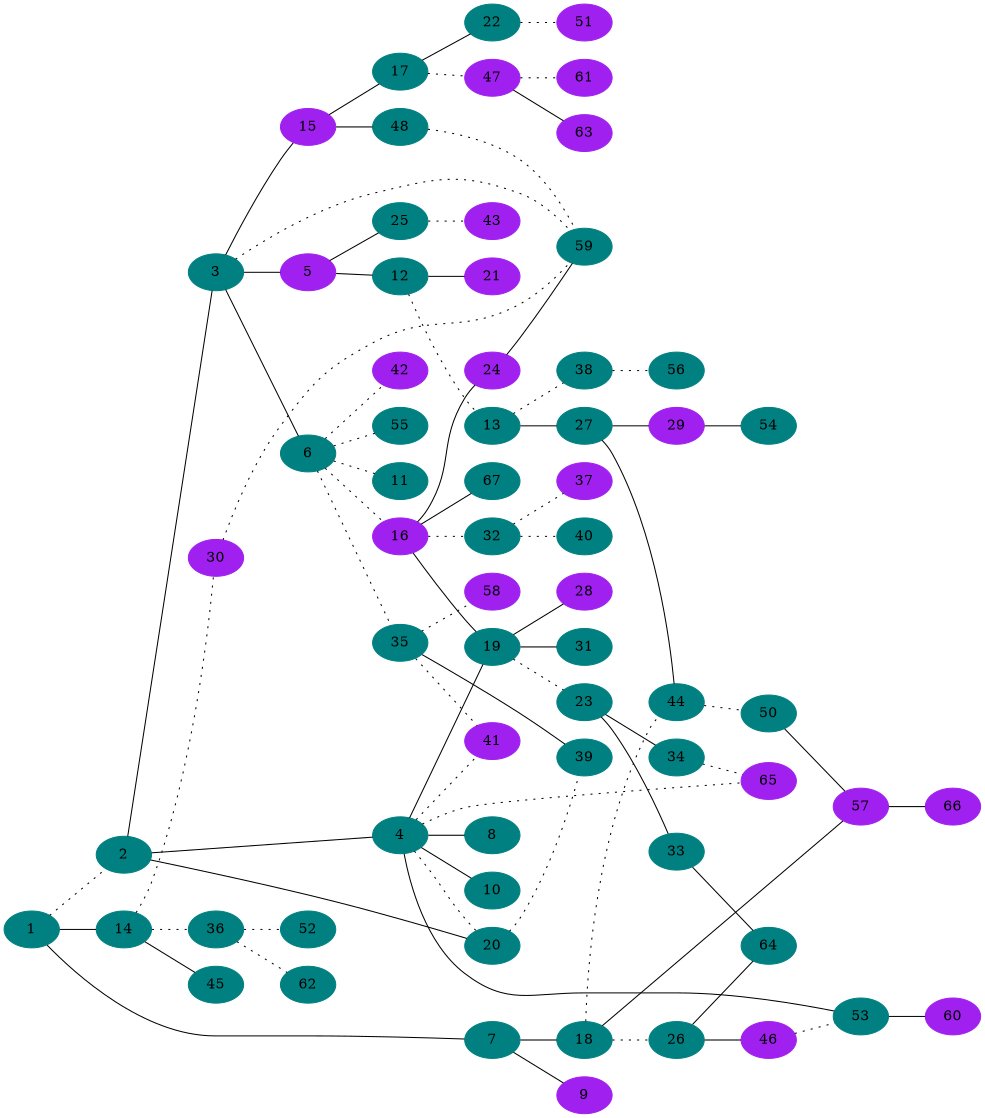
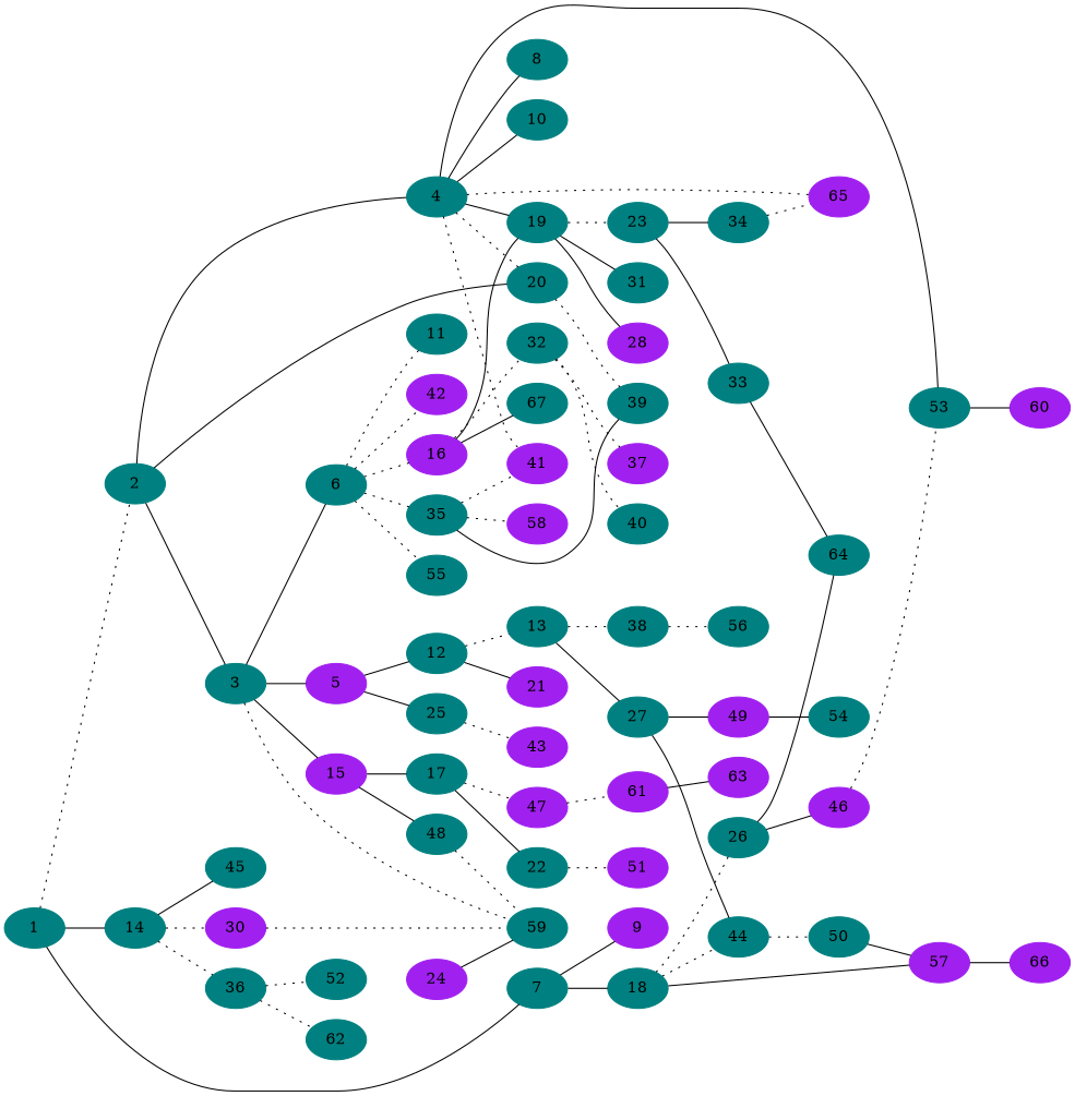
  graph {
    rankdir=LR
    node [color=teal style=filled]
    edge [style=solid]
    1
    2
    7
    14
    3
    4
    20
    9 [color=purple]
    18
    30 [color=purple]
    36
    45
    5 [color=purple]
    6
    15 [color=purple]
    59
    8
    10
    19
    41 [color=purple]
    53
    65 [color=purple]
    39
    12
    25
    11
    16 [color=purple]
    35
    42 [color=purple]
    55
    17
    48
    23
    28 [color=purple]
    31
    60 [color=purple]
    13
    21 [color=purple]
    43 [color=purple]
    24 [color=purple]
    32
    67
    58 [color=purple]
    26
    44
    57 [color=purple]
    27
    38
-   29 [color=purple]
+   29 [color=purple label=49]
    56
    52
    62
    22
    47 [color=purple]
    37 [color=purple]
    40
    51 [color=purple]
    61 [color=purple]
    46 [color=purple]
    64
    50
    66 [color=purple]
    33
    34
    54
    63 [color=purple]
    1 -- 2 [style=dotted]
    1 -- 7
    1 -- 14
    2 -- 3
    2 -- 4
    2 -- 20
    7 -- 9
    7 -- 18
    14 -- 30 [style=dotted]
    14 -- 36 [style=dotted]
    14 -- 45
    3 -- 5
    3 -- 6
    3 -- 15
    3 -- 59 [style=dotted]
    4 -- 20 [style=dotted]
    4 -- 8
    4 -- 10
    4 -- 19
    4 -- 41 [style=dotted]
    4 -- 53
    4 -- 65 [style=dotted]
    20 -- 39 [style=dotted]
    18 -- 26 [style=dotted]
    18 -- 44 [style=dotted]
    18 -- 57
    30 -- 59 [style=dotted]
    36 -- 52 [style=dotted]
    36 -- 62 [style=dotted]
    5 -- 12
    5 -- 25
    6 -- 11 [style=dotted]
    6 -- 16 [style=dotted]
    6 -- 35 [style=dotted]
    6 -- 42 [style=dotted]
    6 -- 55 [style=dotted]
    15 -- 17
    15 -- 48
    19 -- 23 [style=dotted]
    19 -- 28
    19 -- 31
    53 -- 60
    12 -- 13 [style=dotted]
    12 -- 21
    25 -- 43 [style=dotted]
    16 -- 19
-   16 -- 24
    16 -- 32 [style=dotted]
    16 -- 67
    35 -- 41 [style=dotted]
    35 -- 39
    35 -- 58 [style=dotted]
    17 -- 22
    17 -- 47 [style=dotted]
    48 -- 59 [style=dotted]
    23 -- 33
    23 -- 34
    13 -- 27
    13 -- 38 [style=dotted]
    24 -- 59
    32 -- 37 [style=dotted]
    32 -- 40 [style=dotted]
    26 -- 46
    26 -- 64
    44 -- 50 [style=dotted]
    57 -- 66
    27 -- 44
    27 -- 29
    38 -- 56 [style=dotted]
    29 -- 54
    22 -- 51 [style=dotted]
    47 -- 61 [style=dotted]
-   47 -- 63
+   61 -- 63
    46 -- 53 [style=dotted]
    50 -- 57
    33 -- 64
    34 -- 65 [style=dotted]
  }
